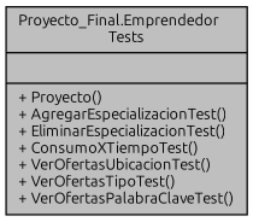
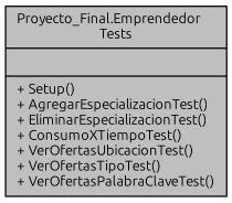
  digraph {
    fontname=Ubuntu
-   n1 [color=black fillcolor=grey75 fontcolor=black fontname=Ubuntu fontsize=10 height=0.2 label="{Proyecto_Final.Emprendedor\lTests\n||+ Proyecto()\l+ AgregarEspecializacionTest()\l+ EliminarEspecializacionTest()\l+ ConsumoXTiempoTest()\l+ VerOfertasUbicacionTest()\l+ VerOfertasTipoTest()\l+ VerOfertasPalabraClaveTest()\l}" shape=record style=filled width=0.4]
+   n1 [color=black fillcolor=grey75 fontcolor=black fontname=Ubuntu fontsize=10 height=0.2 label="{Proyecto_Final.Emprendedor\lTests\n||+ Setup()\l+ AgregarEspecializacionTest()\l+ EliminarEspecializacionTest()\l+ ConsumoXTiempoTest()\l+ VerOfertasUbicacionTest()\l+ VerOfertasTipoTest()\l+ VerOfertasPalabraClaveTest()\l}" shape=record style=filled width=0.4]
  }
